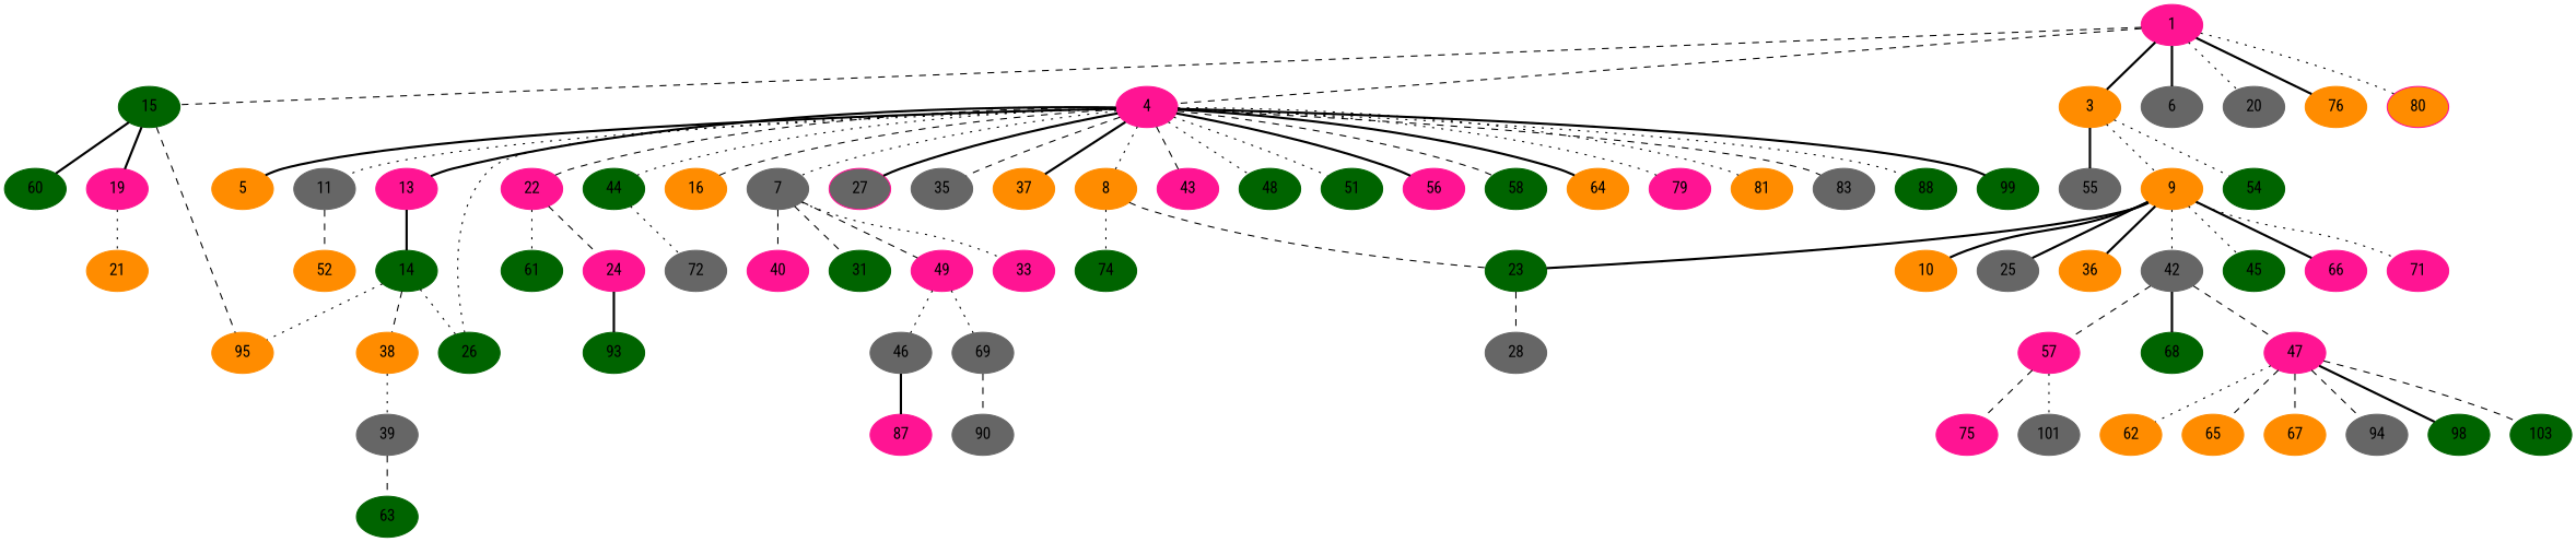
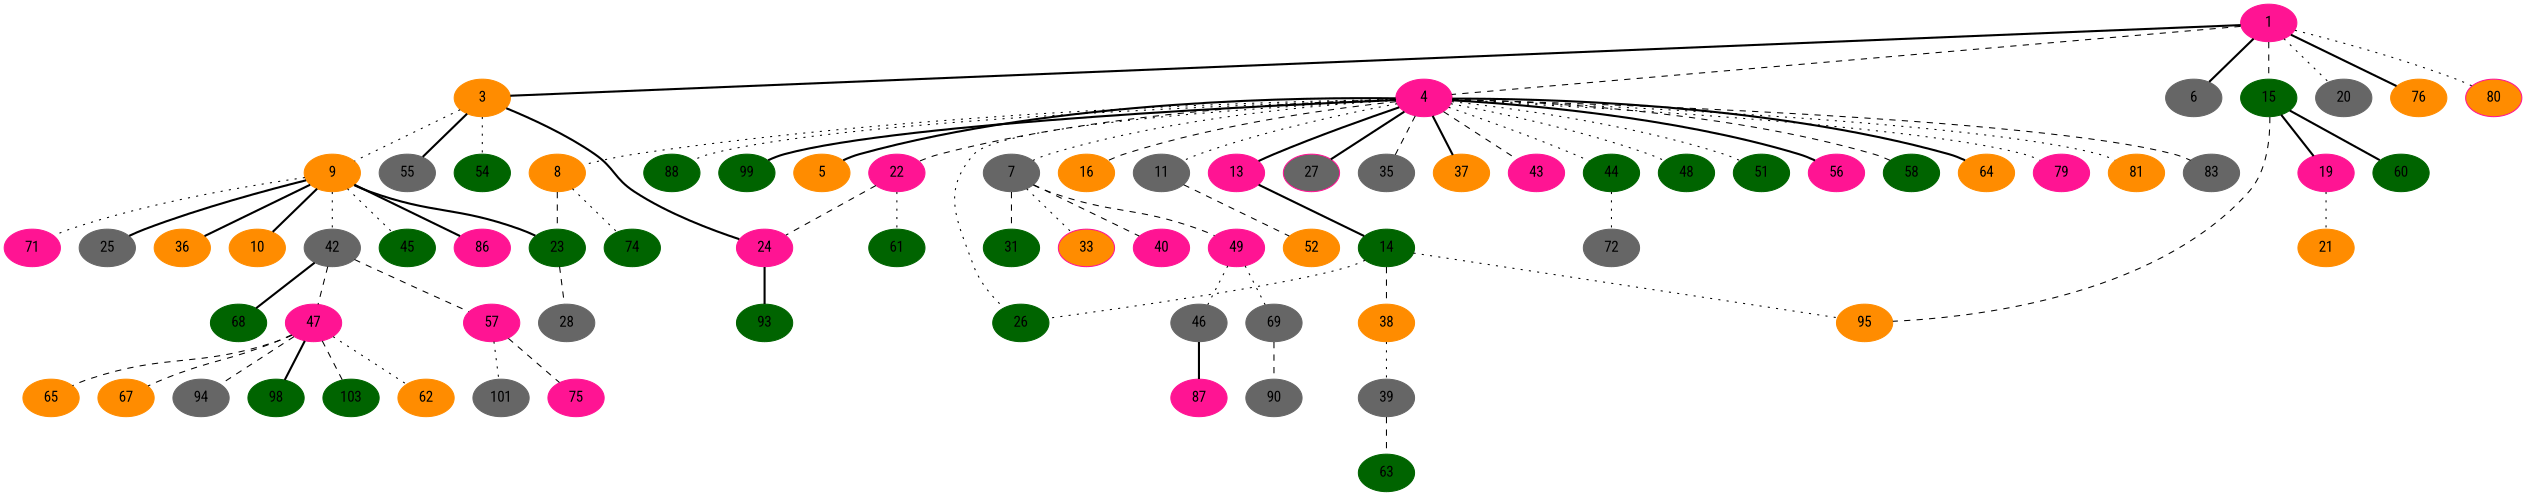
  graph {
    fontname="Roboto Condensed"
    node [color=darkgreen fontname="Roboto Condensed" style=filled]
    edge [fontname="Roboto Condensed" style=dotted]
    1 [color=deeppink super="+2"]
    3 [color=darkorange super="+30"]
    4 [color=deeppink super="+12"]
    6 [color=gray40 super="+18"]
    15 [super="+73"]
    20 [color=gray40]
    76 [color=darkorange super="+82"]
    80 [color=deeppink fillcolor=darkorange]
    9 [color=darkorange super="+104"]
    24 [color=deeppink super="+102"]
    54
    55 [color=gray40]
    5 [color=darkorange]
    7 [color=gray40 super="+34"]
    8 [color=darkorange super="+17"]
    11 [color=gray40]
    13 [color=deeppink]
    16 [color=darkorange]
    22 [color=deeppink super="+41"]
    26
    27 [color=deeppink fillcolor=gray40 super="+96"]
    35 [color=gray40 super="+84"]
    37 [color=darkorange super="+91"]
    43 [color=deeppink]
    44 [super="+78"]
    48
    51
    56 [color=deeppink]
    58
    64 [color=darkorange]
    79 [color=deeppink]
    81 [color=darkorange]
    83 [color=gray40]
    88
    99
    95 [color=darkorange]
    19 [color=deeppink super="+89"]
    60
    23 [super="+49"]
    10 [color=darkorange]
    25 [color=gray40]
    36 [color=darkorange]
    42 [color=gray40]
    45
-   66 [color=deeppink super="+100"]
+   66 [color=deeppink super="+100" label=86]
    71 [color=deeppink]
    93
    n48 [color=deeppink label=49 super="+105"]
    31
-   33 [color=deeppink]
+   33 [color=deeppink fillcolor=darkorange]
    40 [color=deeppink]
    74
    52 [color=darkorange]
    14 [super="+32"]
    61 [super="+86"]
    72 [color=gray40]
    21 [color=darkorange super="+77"]
    46 [color=gray40 super="+85"]
    69 [color=gray40 super="+70"]
    28 [color=gray40]
    47 [color=deeppink super="+50"]
    57 [color=deeppink super="+92"]
    68
    38 [color=darkorange super="+59"]
    39 [color=gray40 super="+53"]
    87 [color=deeppink]
    90 [color=gray40]
    63
    62 [color=darkorange]
    65 [color=darkorange]
    67 [color=darkorange]
    94 [color=gray40]
    98
    103
    75 [color=deeppink]
    101 [color=gray40]
    1 -- 3 [style=bold]
    1 -- 4 [style=dashed]
    1 -- 6 [style=bold]
    1 -- 15 [style=dashed]
    1 -- 20
    1 -- 76 [style=bold]
    1 -- 80
    3 -- 9
+   3 -- 24 [style=bold]
    3 -- 54
    3 -- 55 [style=bold]
    4 -- 5 [style=bold]
    4 -- 7
    4 -- 8
    4 -- 11
    4 -- 13 [style=bold]
    4 -- 16 [style=dashed]
    4 -- 22 [style=dashed]
    4 -- 26
    4 -- 27 [style=bold]
    4 -- 35 [style=dashed]
    4 -- 37 [style=bold]
    4 -- 43 [style=dashed]
    4 -- 44
    4 -- 48
    4 -- 51
    4 -- 56 [style=bold]
    4 -- 58 [style=dashed]
    4 -- 64 [style=bold]
    4 -- 79
    4 -- 81
    4 -- 83 [style=dashed]
    4 -- 88
    4 -- 99 [style=bold]
    15 -- 95 [style=dashed]
    15 -- 19 [style=bold]
    15 -- 60 [style=bold]
    9 -- 23 [style=bold]
    9 -- 10 [style=bold]
    9 -- 25 [style=bold]
    9 -- 36 [style=bold]
    9 -- 42
    9 -- 45
    9 -- 66 [style=bold]
    9 -- 71
    24 -- 93 [style=bold]
    7 -- n48 [style=dashed]
    7 -- 31 [style=dashed]
    7 -- 33
    7 -- 40 [style=dashed]
    8 -- 23 [style=dashed]
    8 -- 74
    11 -- 52 [style=dashed]
    13 -- 14 [style=bold]
    22 -- 24 [style=dashed]
    22 -- 61
    44 -- 72
    19 -- 21
    23 -- 28 [style=dashed]
    42 -- 47 [style=dashed]
    42 -- 57 [style=dashed]
    42 -- 68 [style=bold]
    n48 -- 46
    n48 -- 69
    14 -- 26
    14 -- 95
    14 -- 38 [style=dashed]
    46 -- 87 [style=bold]
    69 -- 90 [style=dashed]
    47 -- 62
    47 -- 65 [style=dashed]
    47 -- 67 [style=dashed]
    47 -- 94 [style=dashed]
    47 -- 98 [style=bold]
    47 -- 103 [style=dashed]
    57 -- 75 [style=dashed]
    57 -- 101
    38 -- 39
    39 -- 63 [style=dashed]
  }
